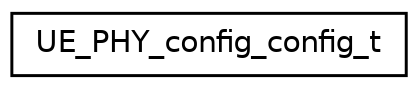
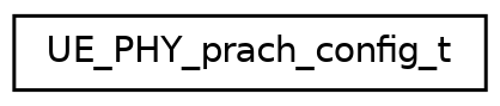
  digraph {
    rankdir=LR
-   n1 [color=black fillcolor=white fontname=Helvetica fontsize=10 height=0.2 label=UE_PHY_config_config_t shape=record style=filled width=0.4]
+   n1 [color=black fillcolor=white fontname=Helvetica fontsize=10 height=0.2 label=UE_PHY_prach_config_t shape=record style=filled width=0.4]
  }
